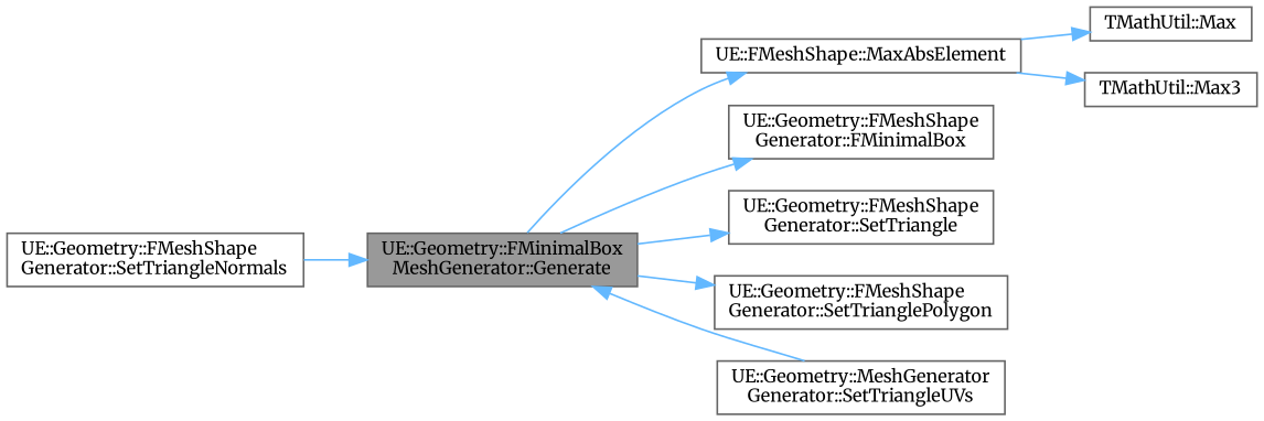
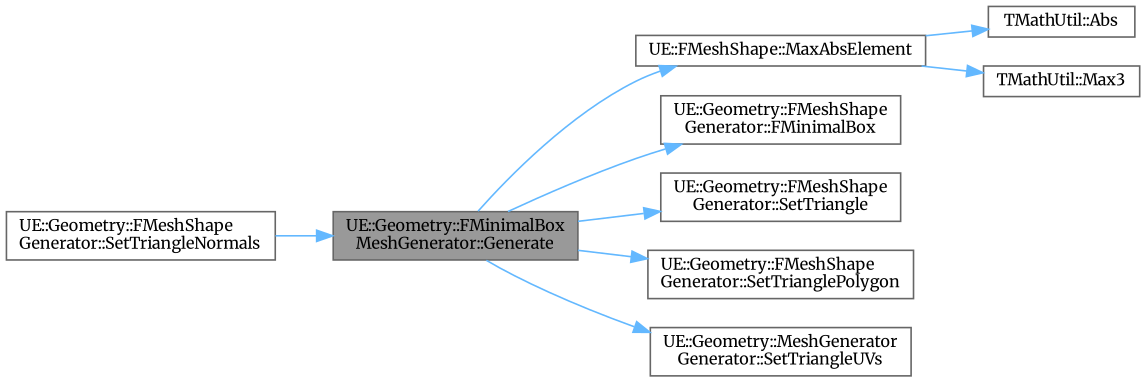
  digraph {
    fontname=Merriweather
    rankdir=LR
    node [color=grey40 fillcolor=white fontname=Merriweather fontsize=10 shape=box style=filled]
    edge [color=steelblue1 fontname=Merriweather fontsize=10 labelfontname=Helvetica labelfontsize=10 style=solid]
    n1 [color=gray40 fillcolor=grey60 fontcolor=black height=0.2 label="UE::Geometry::FMinimalBox\lMeshGenerator::Generate" width=0.4]
    n2 [height=0.2 label="UE::FMeshShape::MaxAbsElement" width=0.4]
    n3 [height=0.2 label="UE::Geometry::FMeshShape\lGenerator::FMinimalBox" width=0.4]
    n4 [height=0.2 label="UE::Geometry::FMeshShape\lGenerator::SetTriangle" width=0.4]
    n5 [height=0.2 label="UE::Geometry::FMeshShape\lGenerator::SetTrianglePolygon" width=0.4]
    n6 [height=0.2 label="UE::Geometry::MeshGenerator\lGenerator::SetTriangleUVs" width=0.4]
-   n7 [height=0.2 label="TMathUtil::Max" width=0.4]
+   n7 [height=0.2 label="TMathUtil::Abs" width=0.4]
    n8 [height=0.2 label="TMathUtil::Max3" width=0.4]
    n9 [height=0.2 label="UE::Geometry::FMeshShape\lGenerator::SetTriangleNormals" width=0.4]
    n1 -> n2
    n1 -> n3
    n1 -> n4
    n1 -> n5
-   n6 -> n1
+   n1 -> n6
    n2 -> n7
    n2 -> n8
    n9 -> n1
  }
